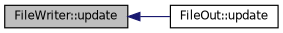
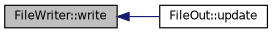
  digraph {
    rankdir=LR
    node [color=black fontname=Helvetica fontsize=10 shape=record style=filled]
-   n1 [fillcolor=grey75 fontcolor=black height=0.2 label="FileWriter::update" width=0.4]
+   n1 [fillcolor=grey75 fontcolor=black height=0.2 label="FileWriter::write" width=0.4]
    n2 [fillcolor=white height=0.2 label="FileOut::update" width=0.4]
    n1 -> n2 [color=midnightblue dir=back fontname=Helvetica fontsize=10 labelfontname=Helvetica labelfontsize=10 style=solid]
  }
